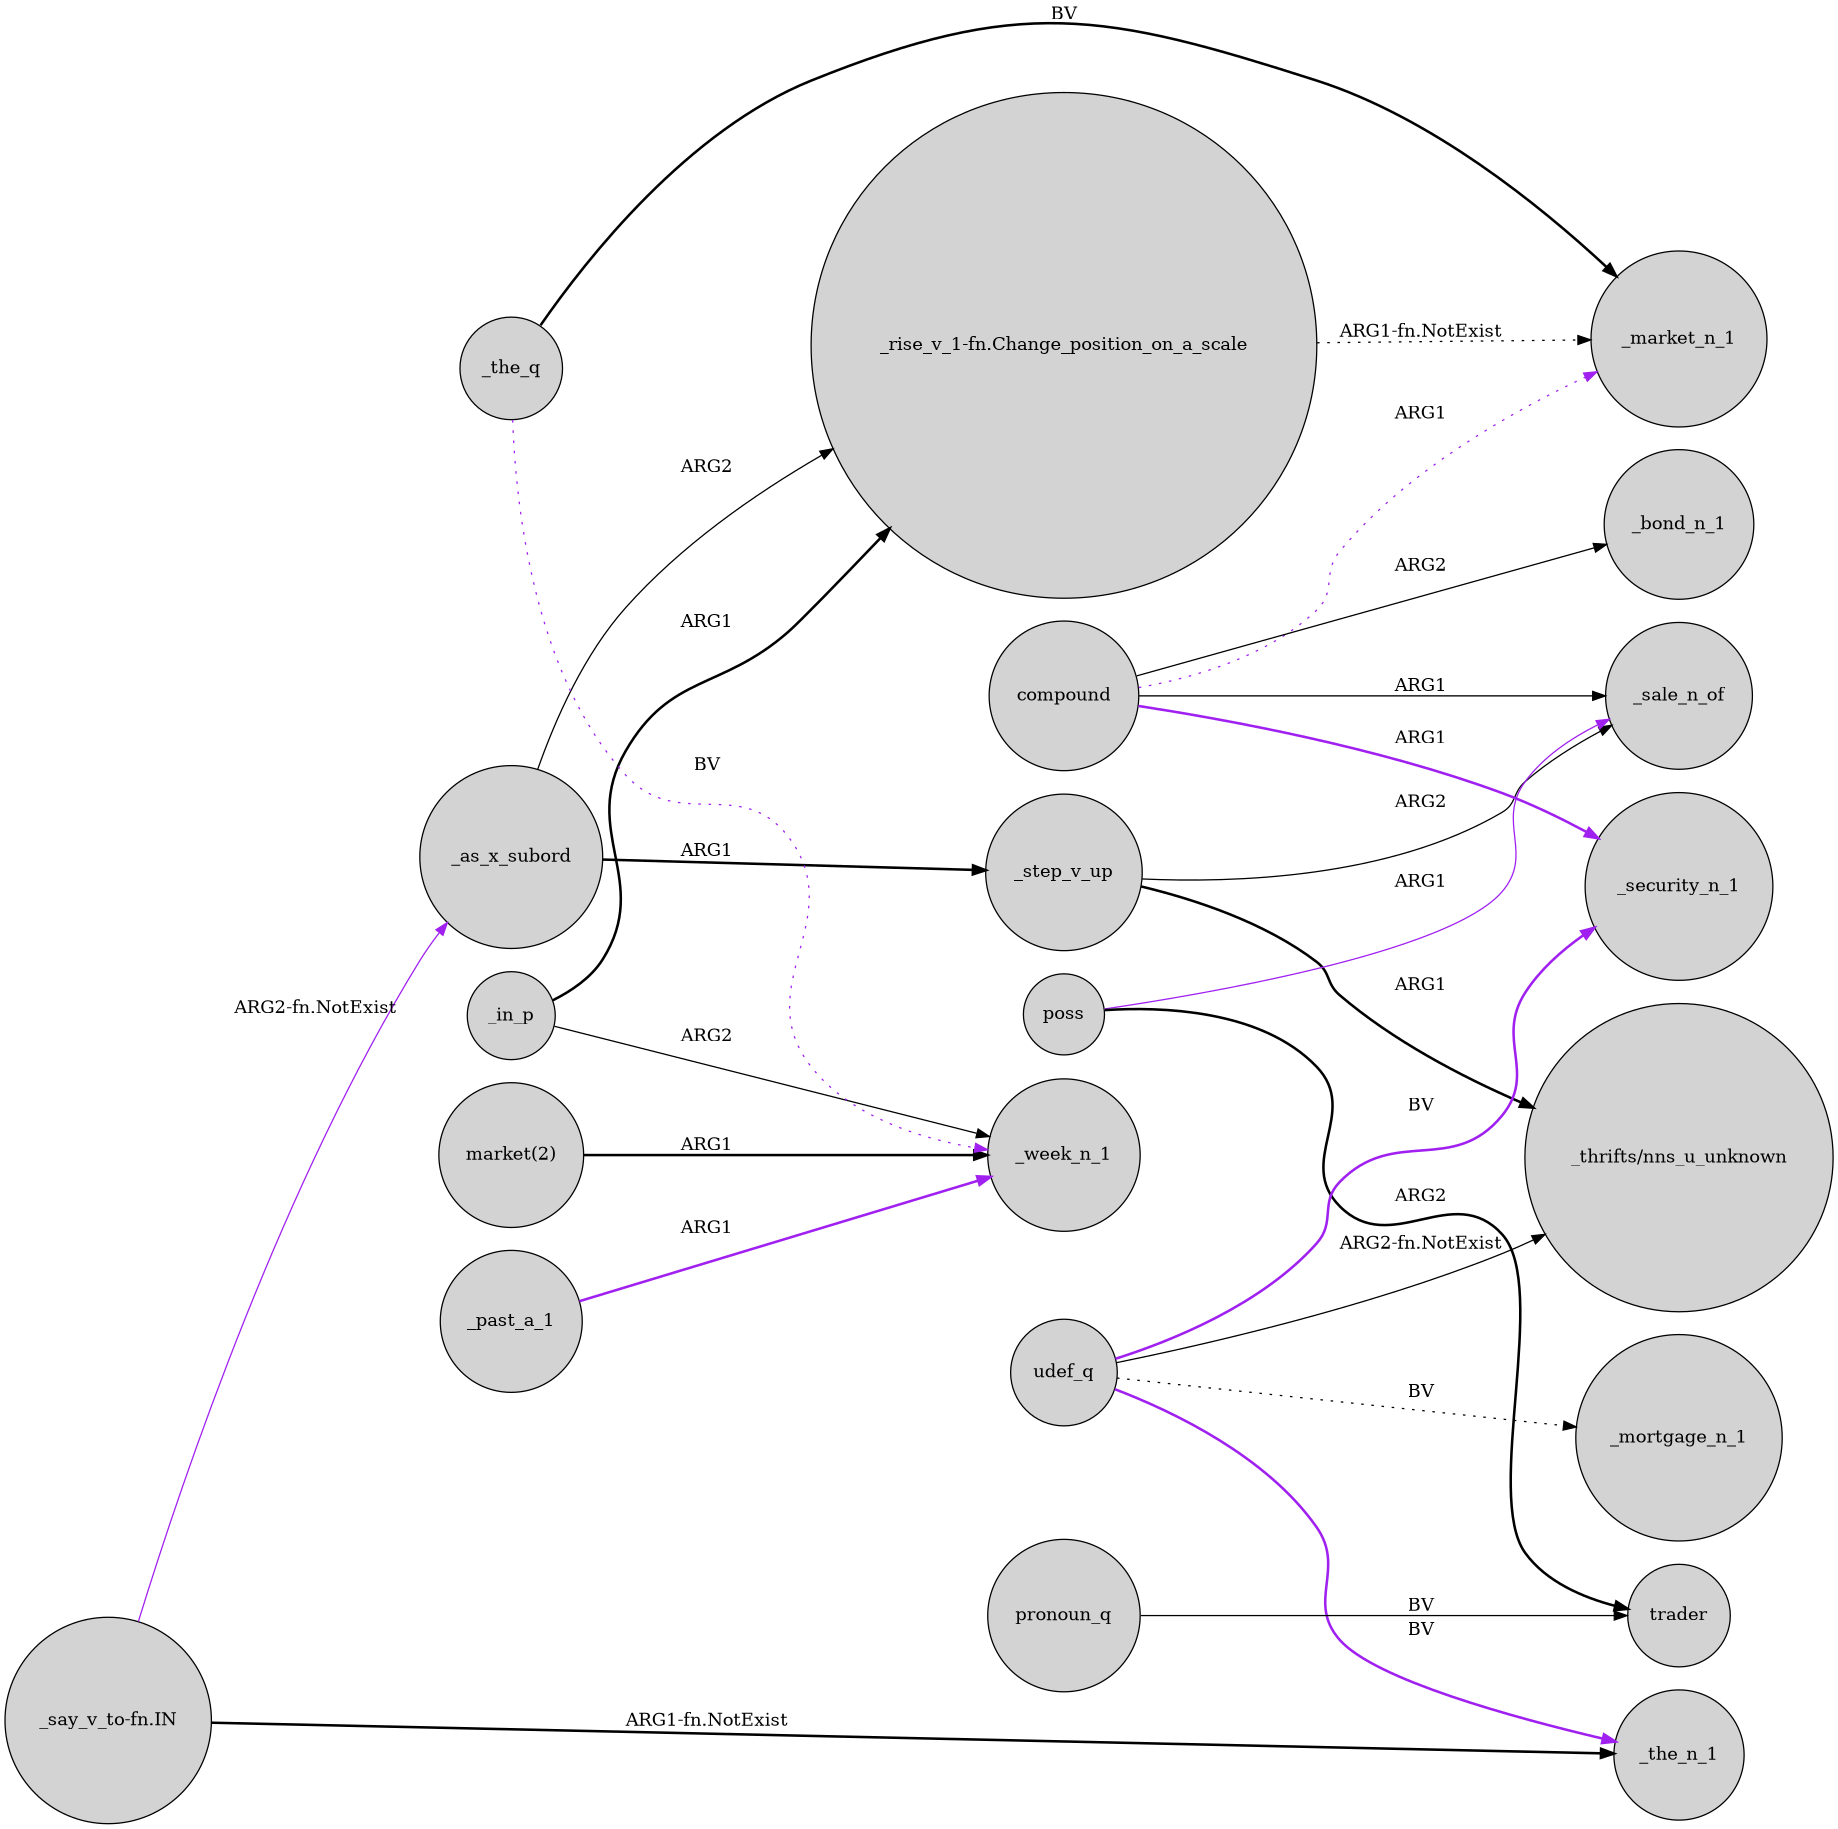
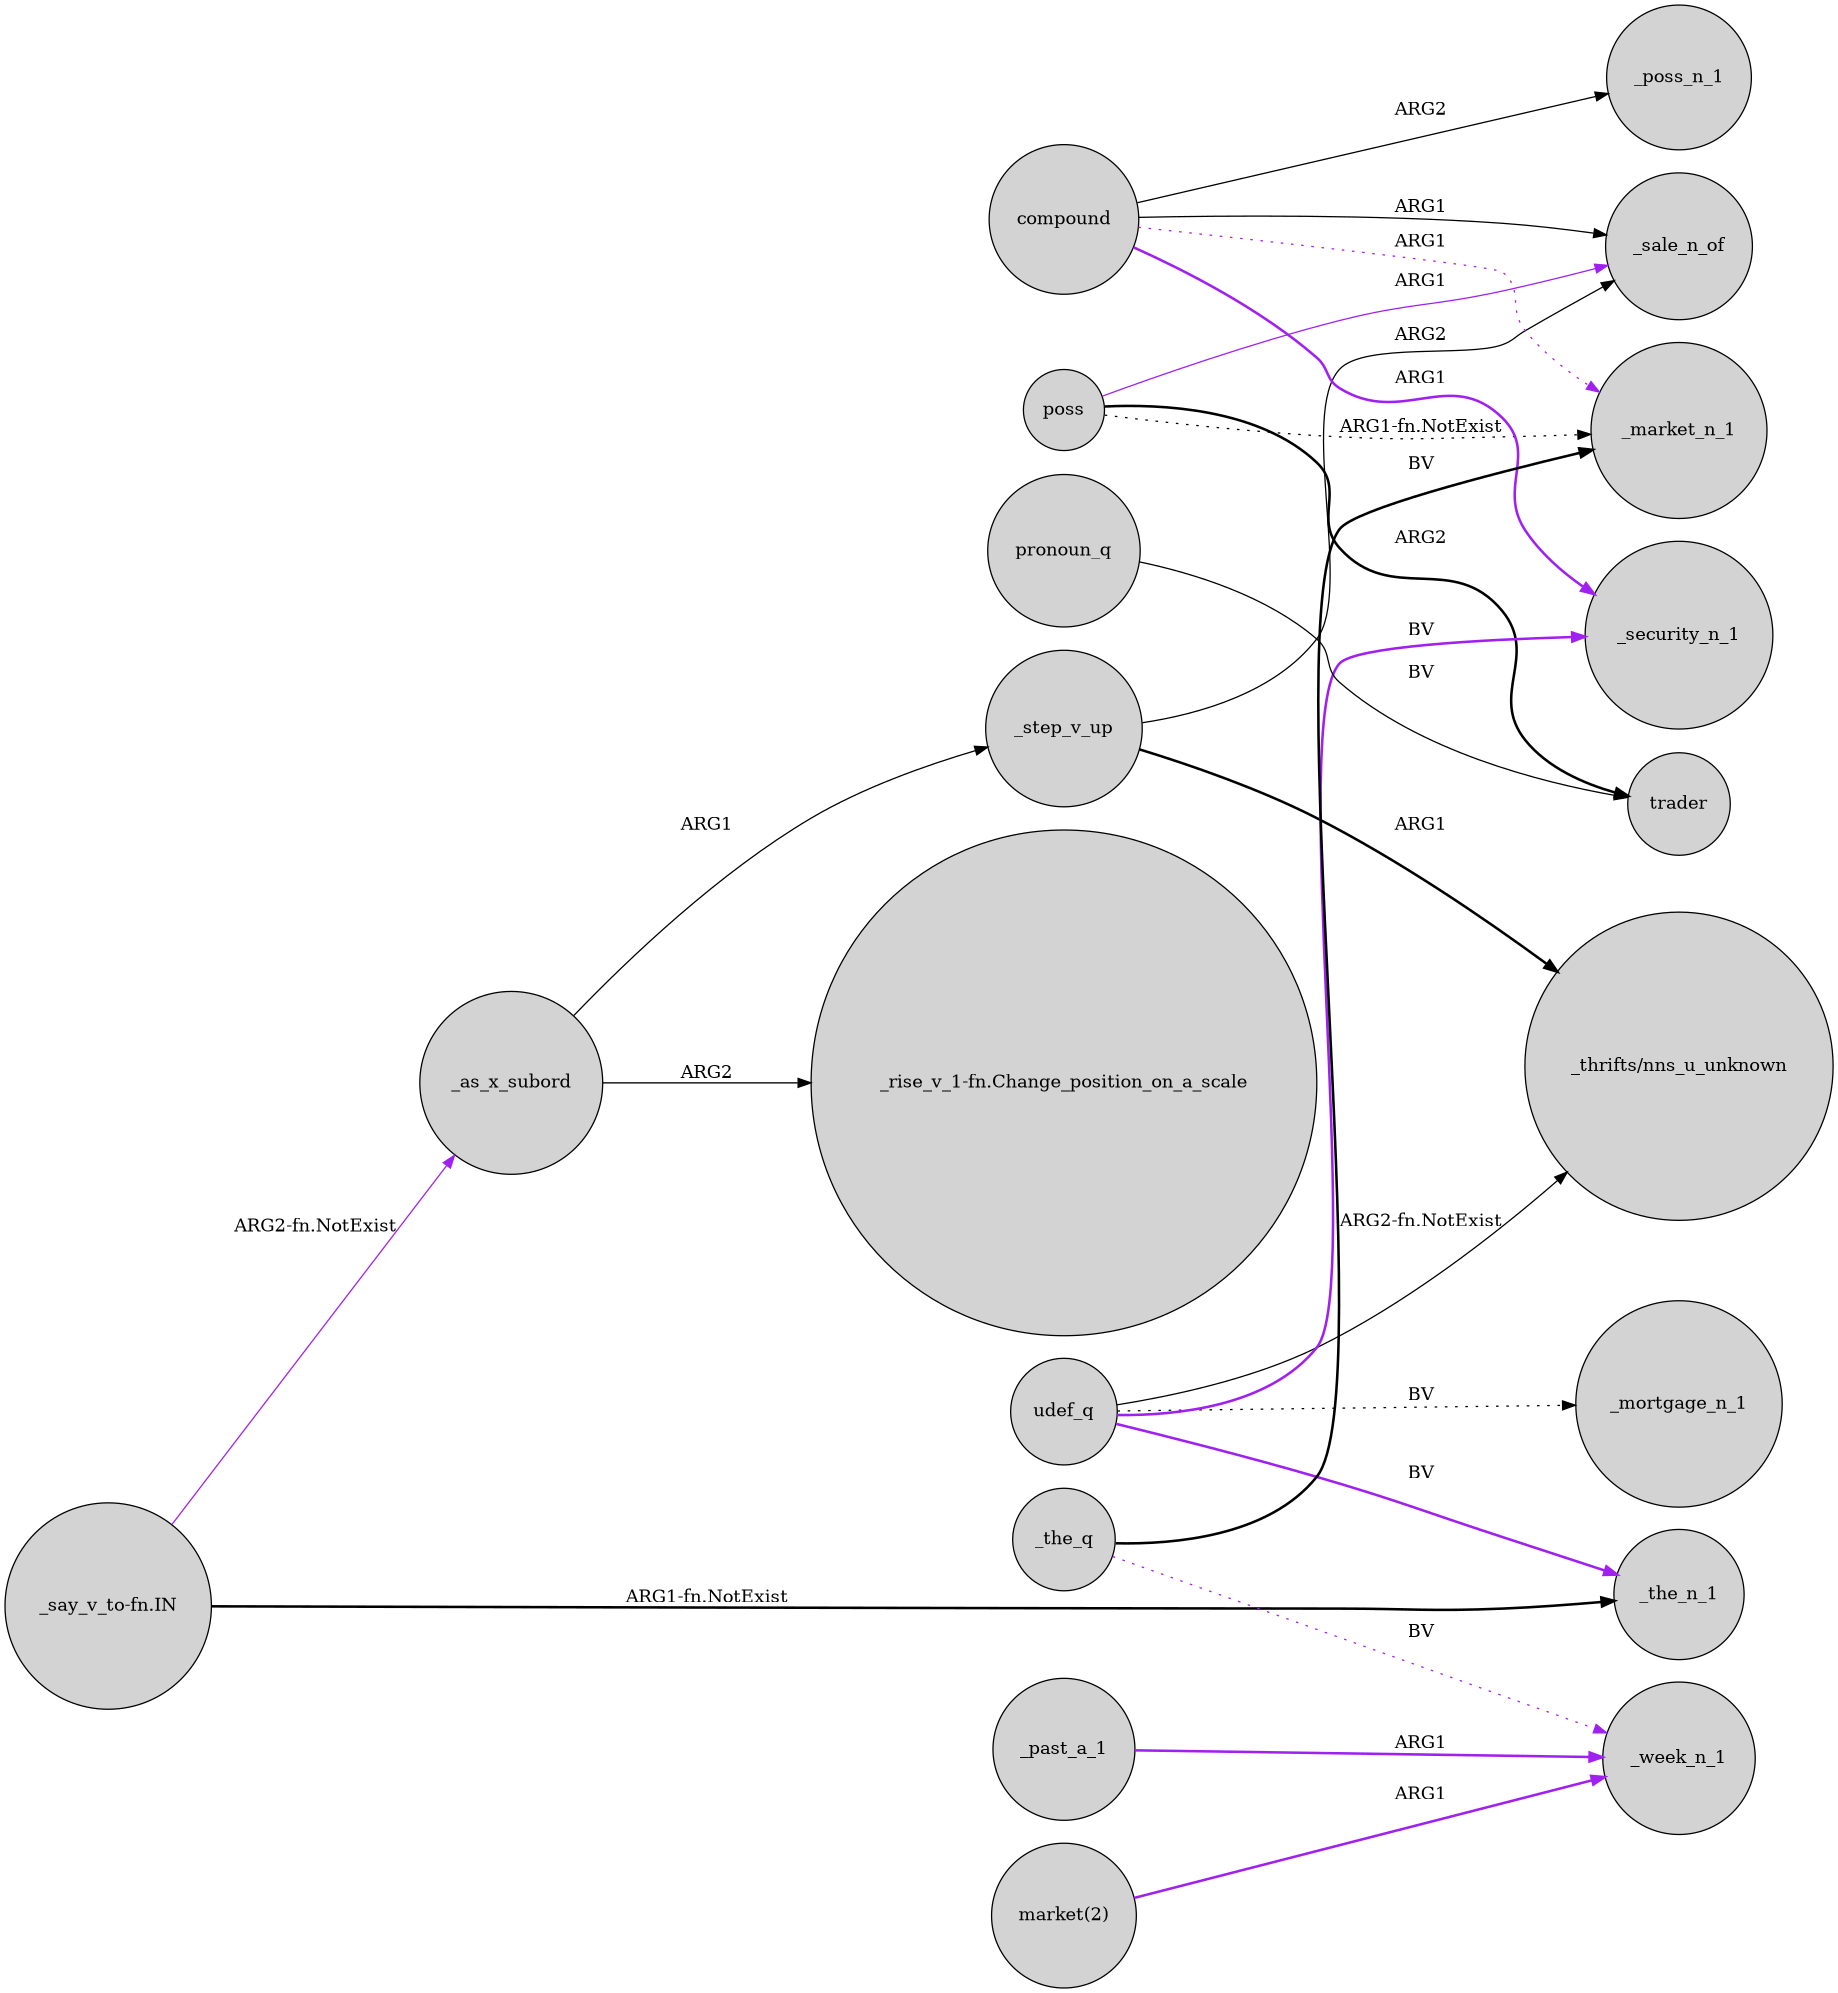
  digraph {
    rankdir=LR
    node [shape=circle style=filled]
    edge [color=black style=solid]
    "_say_v_to-fn.IN"
    _as_x_subord
    n3 [label=_the_n_1]
    "_rise_v_1-fn.Change_position_on_a_scale"
    _step_v_up
    _market_n_1
    _sale_n_of
    "_thrifts/nns_u_unknown"
    n9 [label=trader]
    poss
    udef_q
    _mortgage_n_1
    _security_n_1
    _past_a_1
    _week_n_1
    compound
-   _bond_n_1
-   _in_p
+   _bond_n_1 [label=_poss_n_1]
    n19 [label="market(2)"]
    pronoun_q
    _the_q
    "_say_v_to-fn.IN" -> _as_x_subord [color=purple label="ARG2-fn.NotExist"]
    "_say_v_to-fn.IN" -> n3 [label="ARG1-fn.NotExist" style=bold]
    _as_x_subord -> "_rise_v_1-fn.Change_position_on_a_scale" [label=ARG2]
-   _as_x_subord -> _step_v_up [label=ARG1 style=bold]
-   "_rise_v_1-fn.Change_position_on_a_scale" -> _market_n_1 [label="ARG1-fn.NotExist" style=dotted]
+   _as_x_subord -> _step_v_up [label=ARG1]
+   poss -> _market_n_1 [label="ARG1-fn.NotExist" style=dotted]
    _step_v_up -> _sale_n_of [label=ARG2]
    _step_v_up -> "_thrifts/nns_u_unknown" [label=ARG1 style=bold]
    poss -> _sale_n_of [color=purple label=ARG1]
    poss -> n9 [label=ARG2 style=bold]
    udef_q -> n3 [color=purple label=BV style=bold]
    udef_q -> "_thrifts/nns_u_unknown" [label="ARG2-fn.NotExist"]
    udef_q -> _mortgage_n_1 [label=BV style=dotted]
    udef_q -> _security_n_1 [color=purple label=BV style=bold]
    _past_a_1 -> _week_n_1 [color=purple label=ARG1 style=bold]
    compound -> _market_n_1 [color=purple label=ARG1 style=dotted]
    compound -> _sale_n_of [label=ARG1]
    compound -> _security_n_1 [color=purple label=ARG1 style=bold]
    compound -> _bond_n_1 [label=ARG2]
-   _in_p -> "_rise_v_1-fn.Change_position_on_a_scale" [label=ARG1 style=bold]
-   _in_p -> _week_n_1 [label=ARG2]
-   n19 -> _week_n_1 [label=ARG1 style=bold]
+   n19 -> _week_n_1 [color=purple label=ARG1 style=bold]
    pronoun_q -> n9 [label=BV]
    _the_q -> _market_n_1 [label=BV style=bold]
    _the_q -> _week_n_1 [color=purple label=BV style=dotted]
  }
